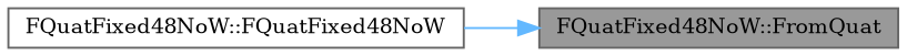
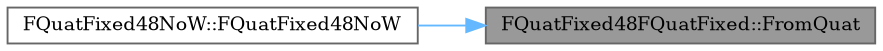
  digraph {
    rankdir=RL
    fontname="DejaVu Serif"
    node [fontname="DejaVu Serif" fontsize=10 shape=box style=filled]
-   n1 [color=gray40 fillcolor=grey60 fontcolor=black height=0.2 label="FQuatFixed48NoW::FromQuat" width=0.4]
+   n1 [color=gray40 fillcolor=grey60 fontcolor=black height=0.2 label="FQuatFixed48FQuatFixed::FromQuat" width=0.4]
    n2 [color=grey40 fillcolor=white height=0.2 label="FQuatFixed48NoW::FQuatFixed48NoW" width=0.4]
    n1 -> n2 [color=steelblue1 dir=back fontname="DejaVu Serif" fontsize=10 labelfontname=Helvetica labelfontsize=10 style=solid]
  }
